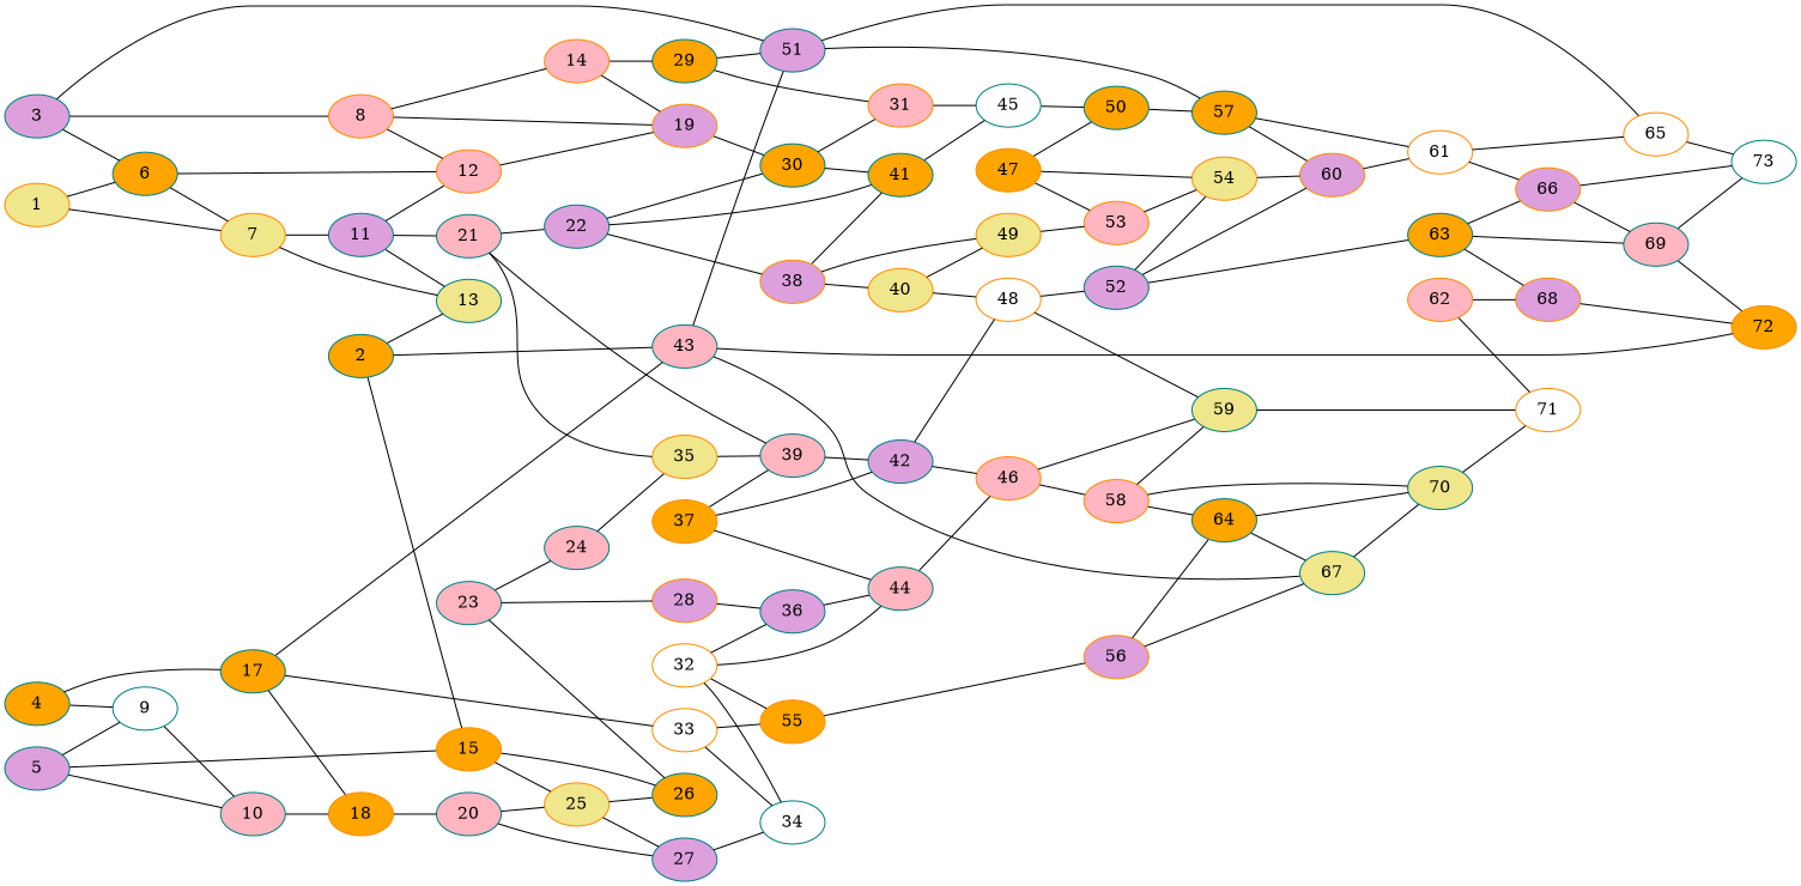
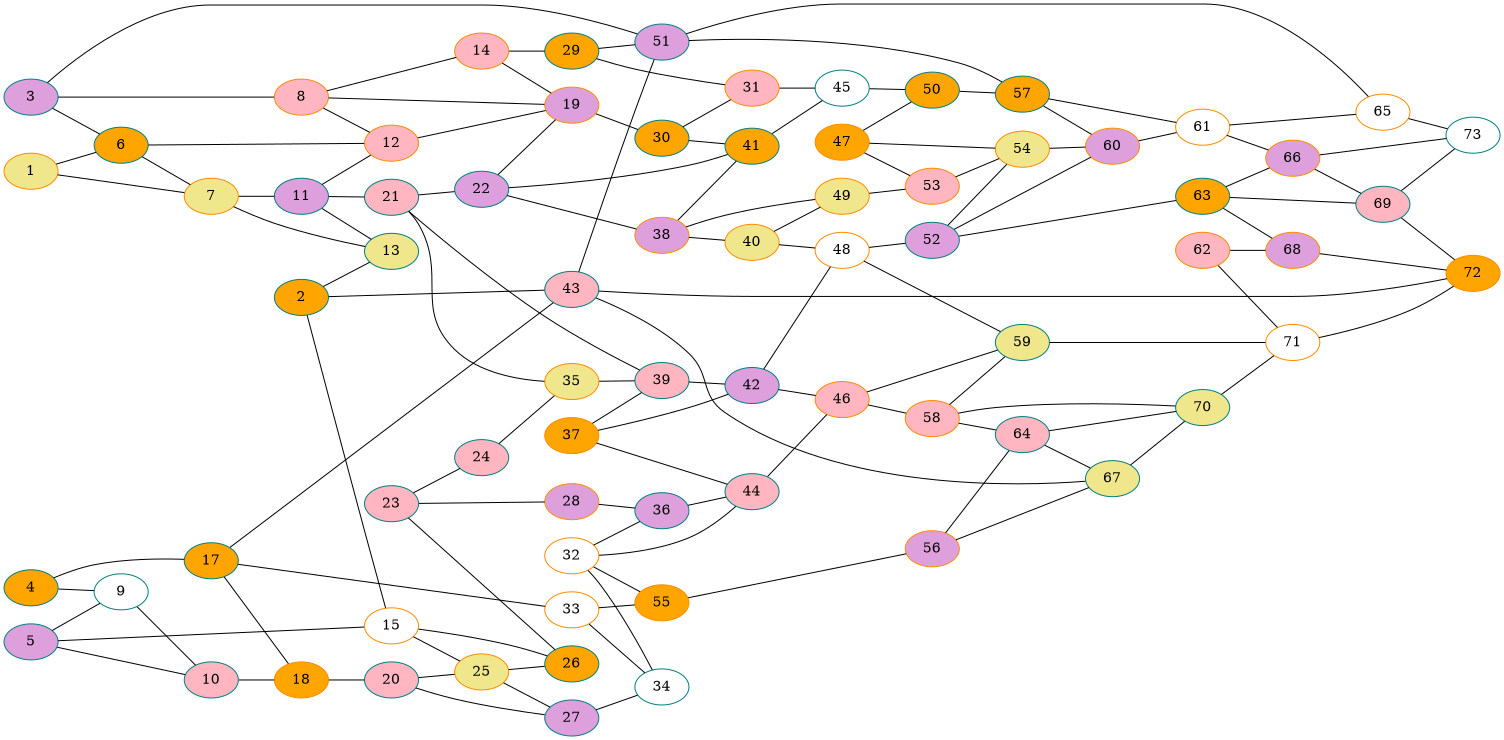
  graph {
    rankdir=LR
    node [color=teal fillcolor=orange style=filled]
    edge [weight=1.0]
    1 [color=darkorange fillcolor=khaki]
    6
    7 [color=darkorange fillcolor=khaki]
    12 [color=darkorange fillcolor=lightpink]
    13 [fillcolor=khaki]
    11 [fillcolor=plum]
    2
-   15 [color=darkorange]
+   15 [color=darkorange fillcolor=white]
    43 [fillcolor=lightpink]
    25 [color=darkorange fillcolor=khaki]
    26
    51 [fillcolor=plum]
    67 [fillcolor=khaki]
    72 [color=darkorange]
    3 [fillcolor=plum]
    8 [color=darkorange fillcolor=lightpink]
    14 [color=darkorange fillcolor=lightpink]
    19 [color=darkorange fillcolor=plum]
    57
    65 [color=darkorange fillcolor=white]
    9 [fillcolor=white]
    4
    17
    10 [fillcolor=lightpink]
    18 [color=darkorange]
    33 [color=darkorange fillcolor=white]
    5 [fillcolor=plum]
    21 [fillcolor=lightpink]
    29
    30
    20 [fillcolor=lightpink]
    22 [fillcolor=plum]
    35 [color=darkorange fillcolor=khaki]
    39 [fillcolor=lightpink]
    31 [color=darkorange fillcolor=lightpink]
    27 [fillcolor=plum]
    23 [fillcolor=lightpink]
    24 [fillcolor=lightpink]
    28 [color=darkorange fillcolor=plum]
    34 [fillcolor=white]
    55 [color=darkorange]
    41
    38 [color=darkorange fillcolor=plum]
    42 [fillcolor=plum]
    40 [color=darkorange fillcolor=khaki]
    49 [color=darkorange fillcolor=khaki]
    45 [fillcolor=white]
    36 [fillcolor=plum]
    44 [fillcolor=lightpink]
    50
    32 [color=darkorange fillcolor=white]
    46 [color=darkorange fillcolor=lightpink]
    56 [color=darkorange fillcolor=plum]
    37 [color=darkorange]
    48 [color=darkorange fillcolor=white]
    53 [color=darkorange fillcolor=lightpink]
    59 [fillcolor=khaki]
    52 [fillcolor=plum]
    58 [color=darkorange fillcolor=lightpink]
    70 [fillcolor=khaki]
-   64
+   64 [fillcolor=lightpink]
    71 [color=darkorange fillcolor=white]
    47 [color=darkorange]
    54 [color=darkorange fillcolor=khaki]
    60 [color=darkorange fillcolor=plum]
    63
    61 [color=darkorange fillcolor=white]
    73 [fillcolor=white]
    66 [color=darkorange fillcolor=plum]
    68 [color=darkorange fillcolor=plum]
    69 [fillcolor=lightpink]
    62 [color=darkorange fillcolor=lightpink]
    1 -- 6
    1 -- 7
    6 -- 7
    6 -- 12
    7 -- 13
    7 -- 11
    12 -- 19
    11 -- 12
    11 -- 13
    11 -- 21
    2 -- 13
    2 -- 15
    2 -- 43
    15 -- 25
    15 -- 26
    43 -- 51 [weight=2.0]
    43 -- 67
    43 -- 72
    25 -- 26
    25 -- 27
    51 -- 57
    51 -- 65
    67 -- 70
    3 -- 6
    3 -- 51
    3 -- 8
    8 -- 12
    8 -- 14
    8 -- 19
    14 -- 19
    14 -- 29 [weight=2.0]
    19 -- 30
    57 -- 60
    57 -- 61
    65 -- 73 [weight=2.0]
    9 -- 10 [weight=2.0]
    4 -- 9 [weight=2.0]
    4 -- 17
    17 -- 43
    17 -- 18
    17 -- 33
    10 -- 18 [weight=3.0]
    18 -- 20 [weight=2.0]
    33 -- 34
    33 -- 55
    5 -- 15
    5 -- 9
    5 -- 10
    21 -- 22
    21 -- 35
    21 -- 39
    29 -- 51
    29 -- 31
    30 -- 31
    30 -- 41
    20 -- 25
    20 -- 27
-   22 -- 30
+   22 -- 19
    22 -- 41
    22 -- 38
    35 -- 39
    39 -- 42
    31 -- 45
    27 -- 34 [weight=2.0]
    23 -- 26
    23 -- 24
    23 -- 28
    24 -- 35 [weight=2.0]
    28 -- 36 [weight=2.0]
    55 -- 56 [weight=2.0]
    41 -- 45
    38 -- 41
    38 -- 40
    38 -- 49
    42 -- 46
    42 -- 48
    40 -- 49
    40 -- 48
    49 -- 53 [weight=2.0]
    45 -- 50 [weight=2.0]
    36 -- 44
    44 -- 46
    50 -- 57
    32 -- 34
    32 -- 55
    32 -- 36
    32 -- 44
    46 -- 59
    46 -- 58
    56 -- 67
    56 -- 64
    37 -- 39
    37 -- 42
    37 -- 44
    48 -- 59
    48 -- 52
    53 -- 54
    59 -- 71
    52 -- 54
    52 -- 60
    52 -- 63
    58 -- 59
    58 -- 70
    58 -- 64
    70 -- 71
    64 -- 67
    64 -- 70
+   71 -- 72
    47 -- 50
    47 -- 53
    47 -- 54
    54 -- 60
    60 -- 61
    63 -- 66
    63 -- 68
    63 -- 69
    61 -- 65
    61 -- 66
    66 -- 73
    66 -- 69
    68 -- 72
    69 -- 72
    69 -- 73
    62 -- 71
    62 -- 68 [weight=2.0]
  }
